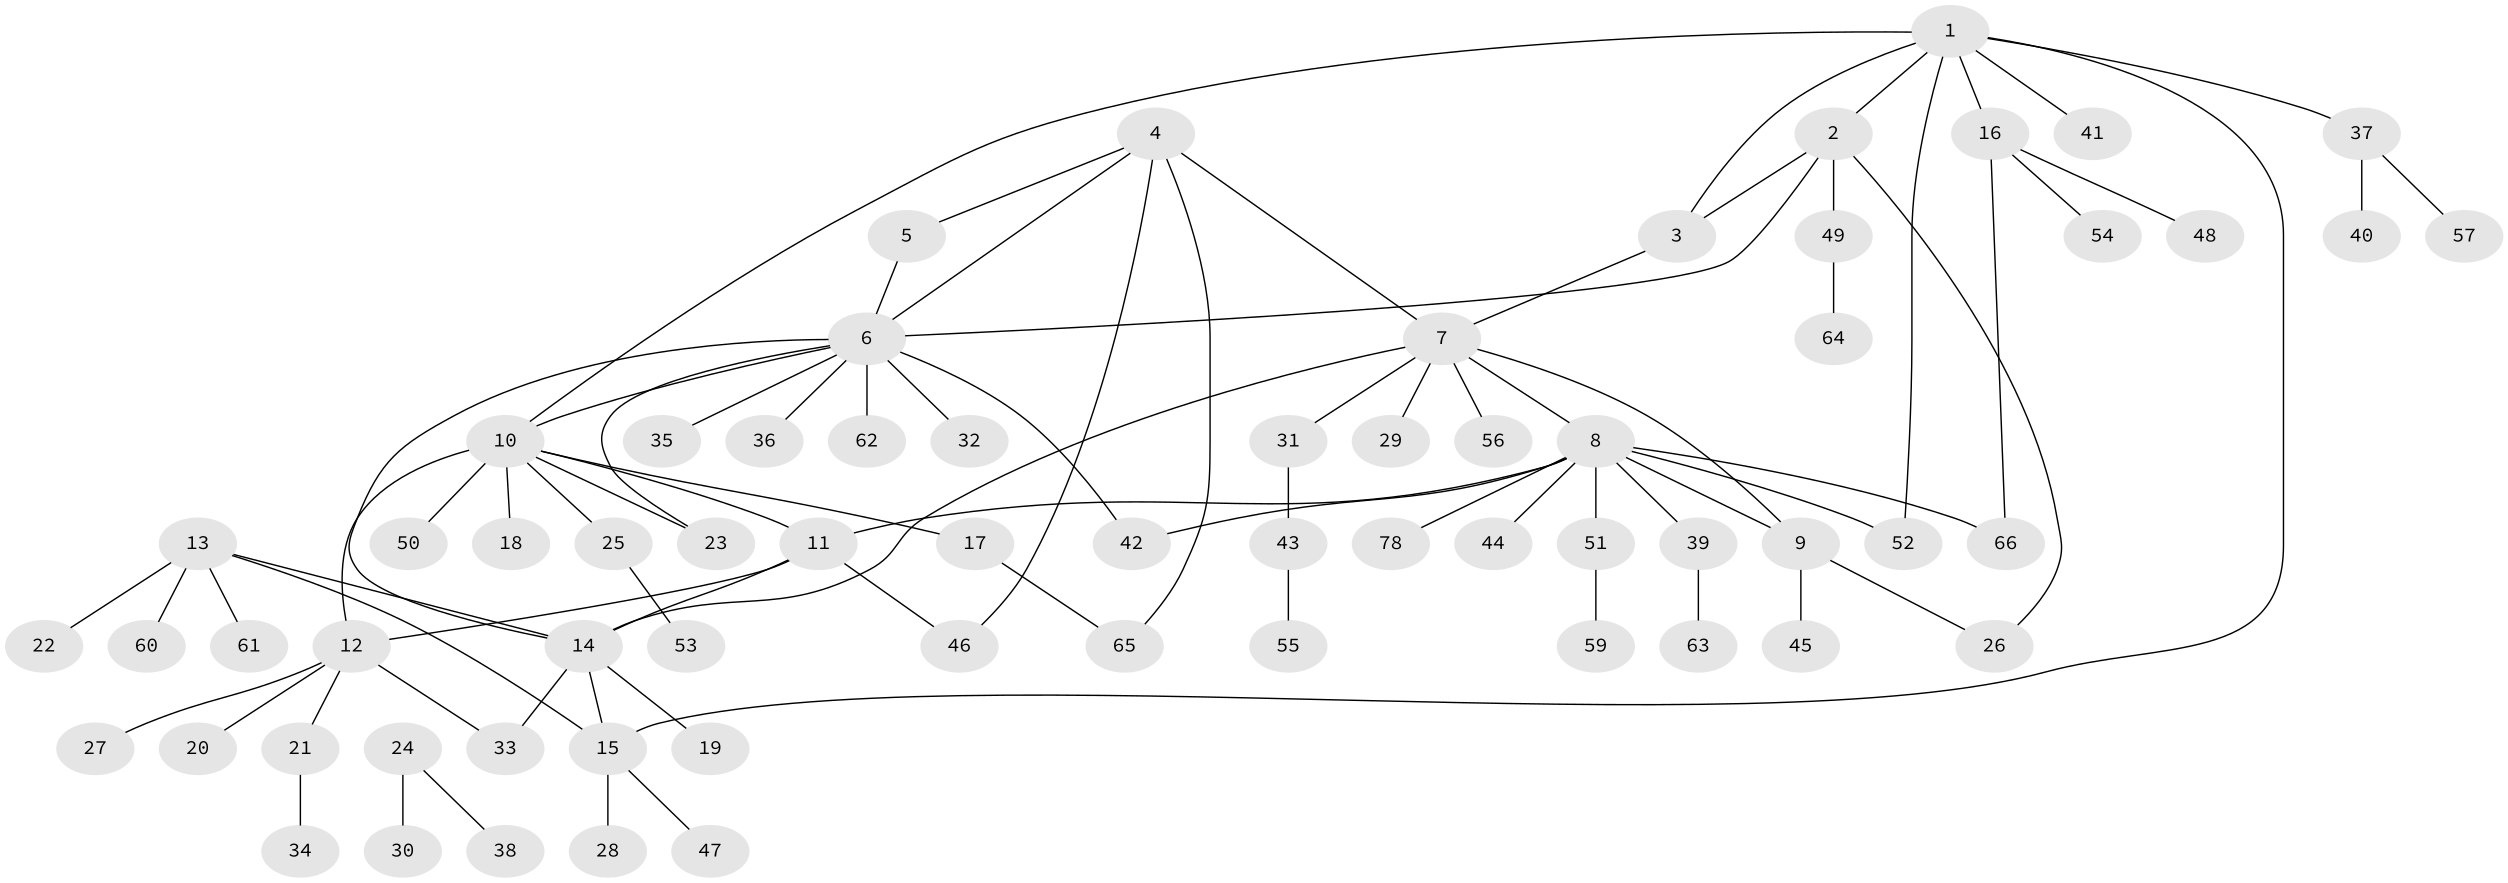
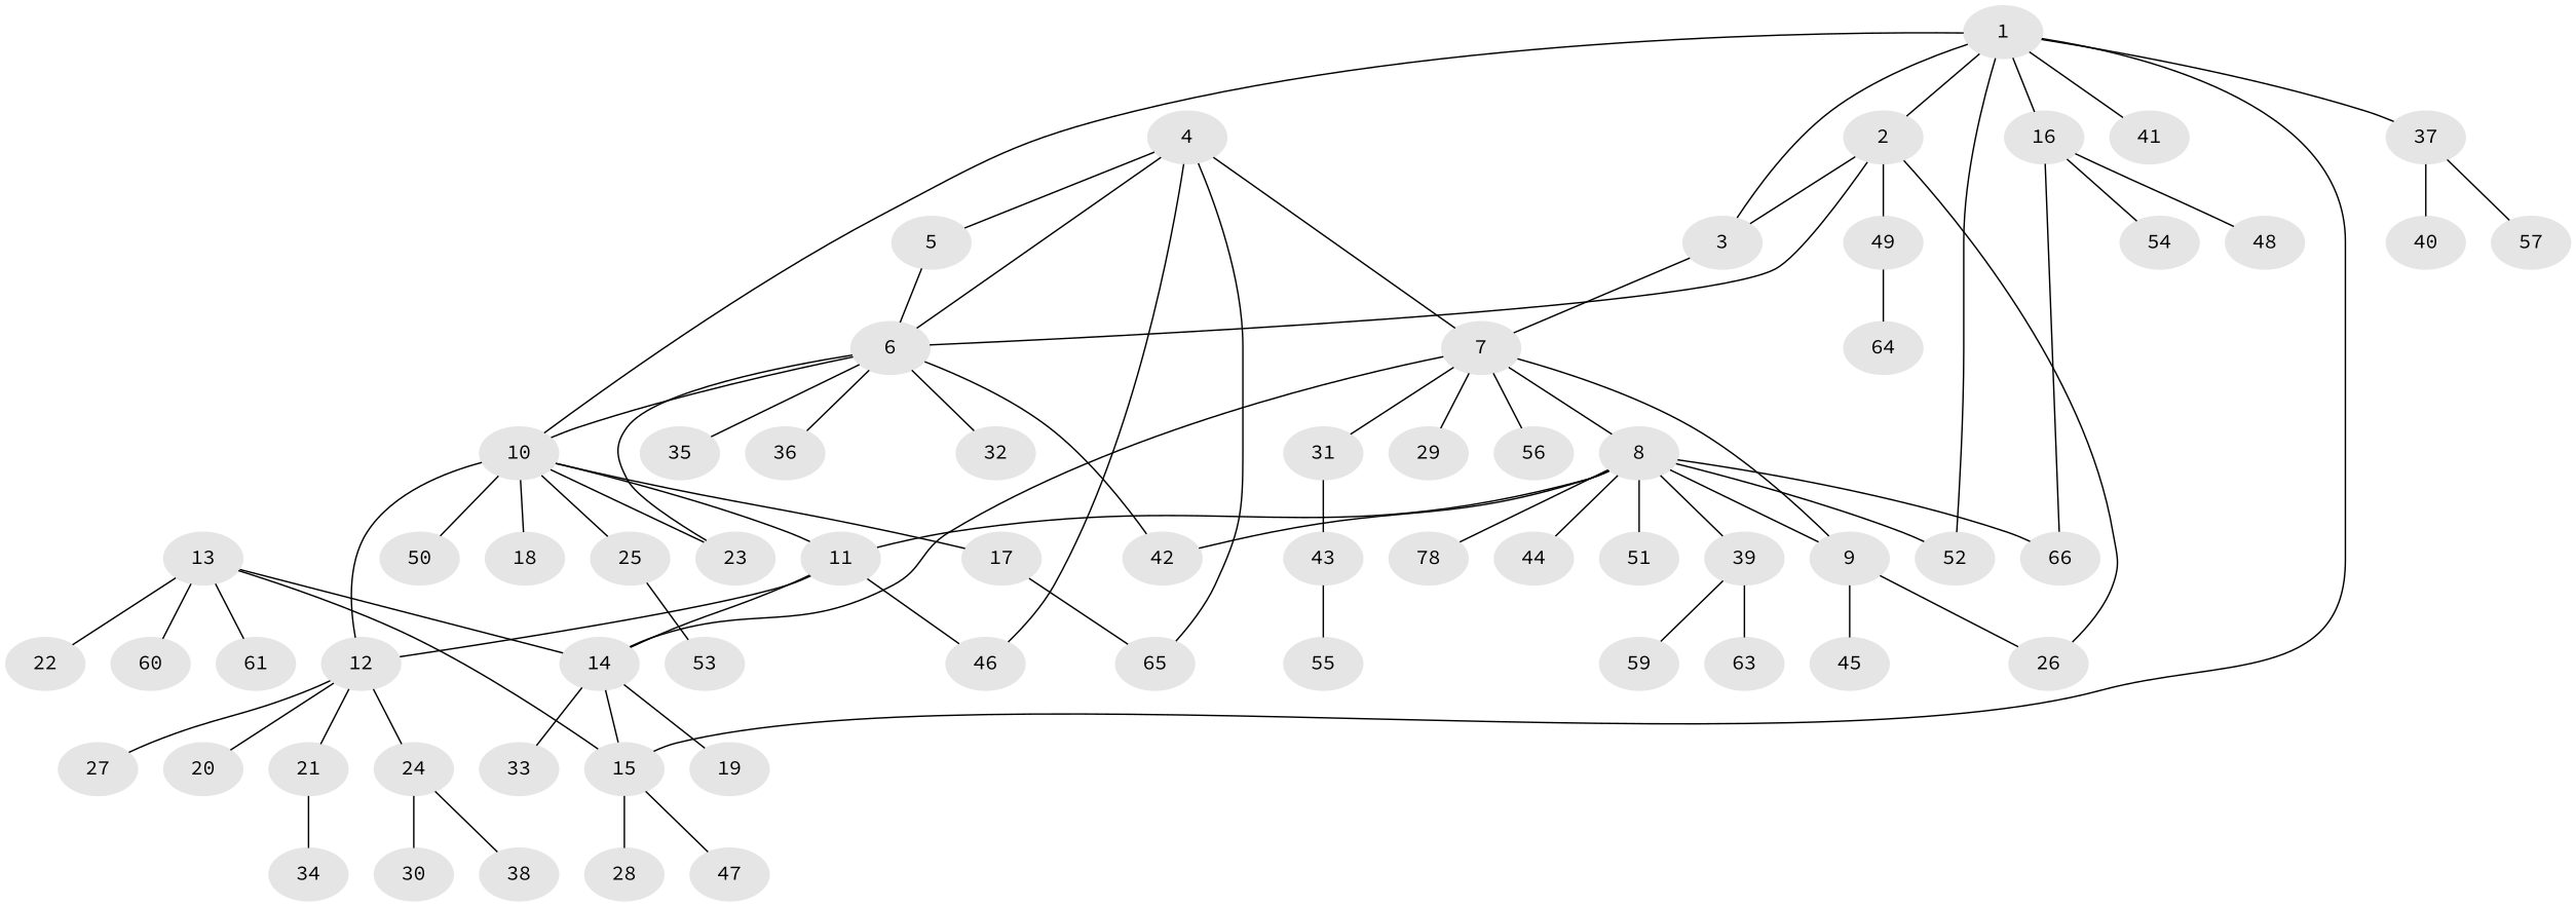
  graph {
    fontname="Source Code Pro"
    node [color=gray90 fontname="Source Code Pro" style=filled]
    edge [fontname="Source Code Pro"]
    1
    2
    3
    10
    15
    16
    37
    41
    52
    6
    26
    49
    7
    23
    11
    12
    17
    18
    25
    50
    28
    47
    66
    48
    54
    40
    57
    14
    32
    35
    36
    42
-   62
    64
    8
    9
    29
    31
    56
    4
    5
    46
    65
    19
    33
    39
    44
    51
    n49 [label=78]
    45
    43
    63
    59
    20
    21
    24
    27
    53
    34
    30
    38
    13
    22
    60
    61
    55
    1 -- 2
    1 -- 3
    1 -- 10
    1 -- 15
    1 -- 16
    1 -- 37
    1 -- 41
    1 -- 52
    2 -- 3
    2 -- 6
    2 -- 26
    2 -- 49
    3 -- 7
    10 -- 23
    10 -- 11
    10 -- 12
    10 -- 17
    10 -- 18
    10 -- 25
    10 -- 50
    15 -- 28
    15 -- 47
    16 -- 66
    16 -- 48
    16 -- 54
    37 -- 40
    37 -- 57
    6 -- 10
    6 -- 23
-   6 -- 14
    6 -- 32
    6 -- 35
    6 -- 36
    6 -- 42
-   6 -- 62
    49 -- 64
    7 -- 14
    7 -- 8
    7 -- 9
    7 -- 29
    7 -- 31
    7 -- 56
    11 -- 12
    11 -- 14
    11 -- 46
    12 -- 20
    12 -- 21
-   12 -- 33
+   12 -- 24
    12 -- 27
    17 -- 65
    25 -- 53
    14 -- 15
    14 -- 19
    14 -- 33
    8 -- 52
    8 -- 11
    8 -- 66
    8 -- 42
    8 -- 9
    8 -- 39
    8 -- 44
    8 -- 51
    8 -- n49
    9 -- 26
    9 -- 45
    31 -- 43
    4 -- 6
    4 -- 7
    4 -- 5
    4 -- 46
    4 -- 65
    5 -- 6
    39 -- 63
-   51 -- 59
+   39 -- 59
    43 -- 55
    21 -- 34
    24 -- 30
    24 -- 38
    13 -- 15
    13 -- 14
    13 -- 22
    13 -- 60
    13 -- 61
  }
